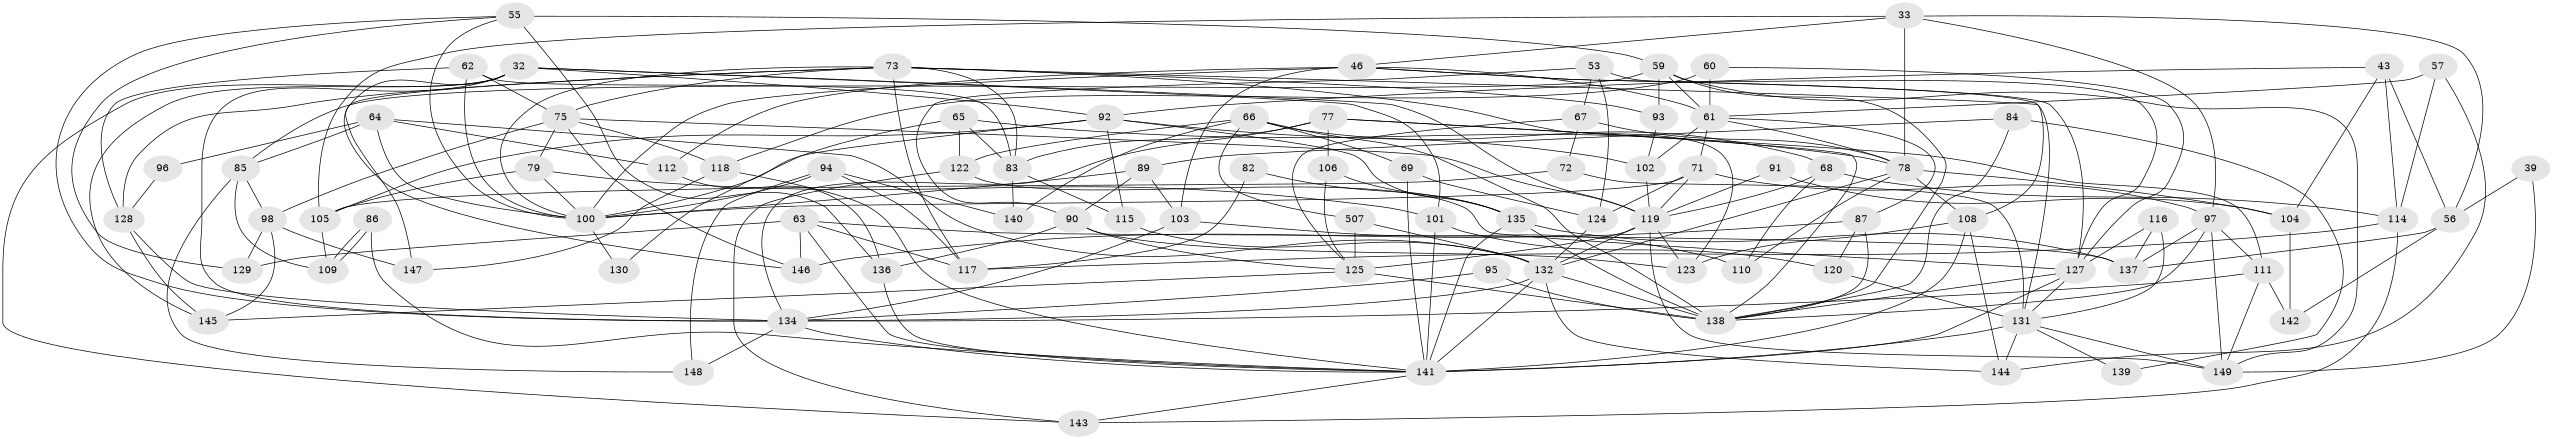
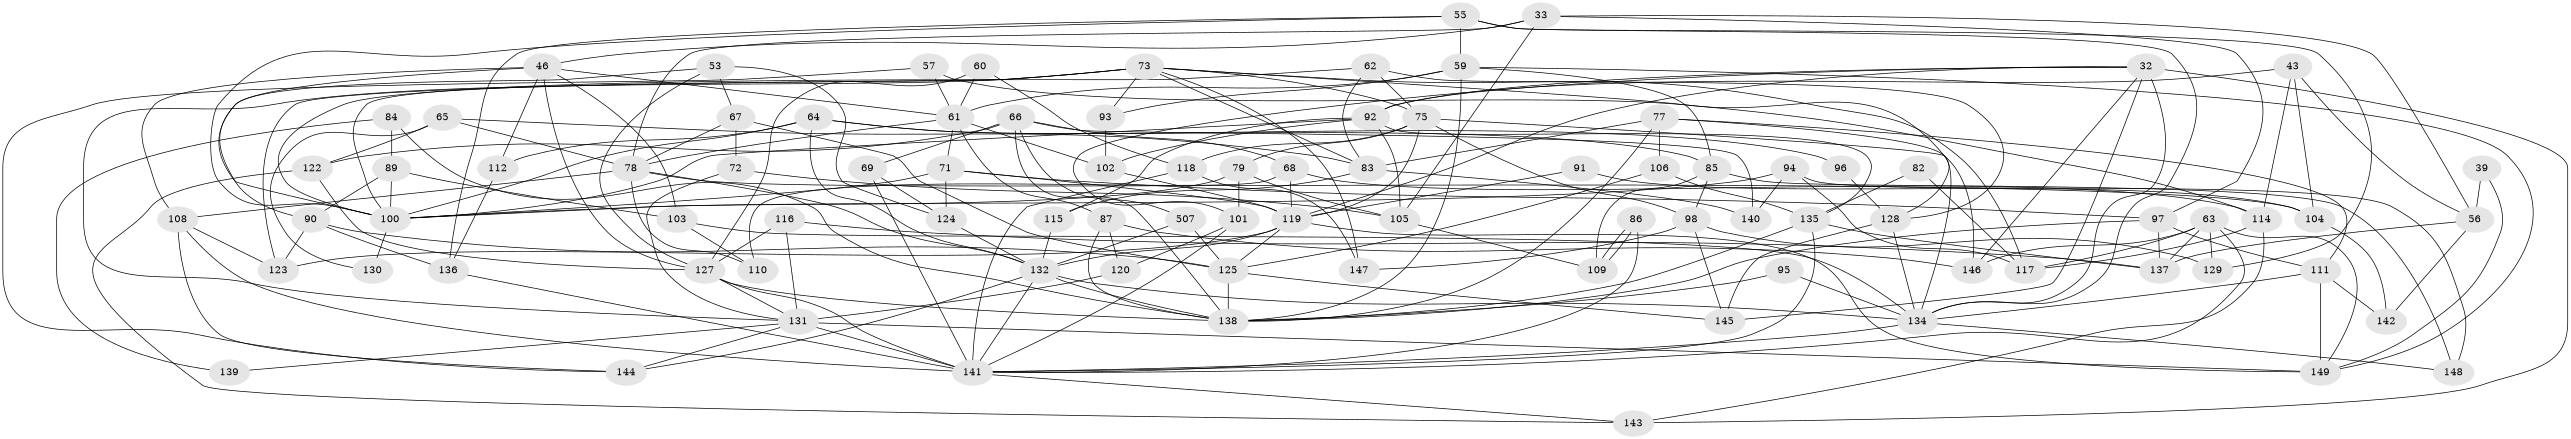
  graph {
    node [color=gray90 style=filled]
    32 [super="+6+24"]
    92 [super="+37"]
    101
    119 [super="+49"]
    134 [super="+36+88"]
    143 [super="+23"]
    145
    146
    105
    100 [super="+40+7"]
    102
    135
    115
    141 [super="+126+81+133"]
    120
    149 [super="+22+121"]
    132 [super="+80+113"]
    125 [super="+74"]
    123
    148
    33 [super="+20"]
    46 [super="+31"]
    56
    78 [super="+9"]
    97
    61 [super="+14"]
    103
    108
    112
    127 [super="+53"]
    137 [super="+19"]
    142
    104
    110
    138 [super="+76+29+35"]
    111 [super="+42"]
    109
    39
    43 [super="+3"]
    114 [super="+10"]
    117 [super="+16"]
    71 [super="+12"]
    87
    130
    144
    136
    131 [super="+8+58"]
    n48 [label=53]
    67
    90 [super="+50"]
    124
    72 [super="+13"]
    59 [super="+28"]
    85
    93
    55
    129
    57
    98
    60 [super="+15"]
    118
    147 [super="+41"]
    75 [super="+38"]
    79
    62
    83
    128 [super="+99"]
    140
    63 [super="+45+48"]
    64
    96
    65
    122
    66
    68
    69 [super="+26"]
    n77 [label=507]
    139
    73 [super="+44"]
    77 [super="+1"]
    106
    82
    84
    89
    86
    91
    94
    95
    116
    32 -- 92
    32 -- 101
    32 -- 119
    32 -- 134 [weight=3]
    32 -- 143
    32 -- 145
    32 -- 146
    92 -- 105
    92 -- 100
    92 -- 102
    92 -- 135
    92 -- 115
    101 -- 141
    101 -- 120
    119 -- 149
    119 -- 132
    119 -- 125 [weight=2]
    119 -- 123
    134 -- 141 [weight=2]
    134 -- 148
    105 -- 109
    100 -- 130
    102 -- 119
    135 -- 141
    135 -- 137
    135 -- 138
    115 -- 132
    141 -- 143
    120 -- 131
    132 -- 134 [weight=2]
    132 -- 141
    132 -- 138 [weight=2]
    132 -- 144
    125 -- 145
    125 -- 138 [weight=2]
    33 -- 105
    33 -- 46
    33 -- 56
    33 -- 78
    33 -- 97
    46 -- 100 [weight=2]
    46 -- 61
    46 -- 103
    46 -- 108
    46 -- 112
    46 -- 127
    56 -- 137
    56 -- 142
    78 -- 132
    78 -- 108
    78 -- 104
    78 -- 110
    97 -- 137
    97 -- 138
    97 -- 111
    61 -- 102
    61 -- 78
    61 -- 71
    61 -- 87
    103 -- 134
    103 -- 110
    108 -- 141
    108 -- 123
    108 -- 144
    112 -- 136
    127 -- 141
    127 -- 138 [weight=2]
    127 -- 131
    104 -- 142
    111 -- 134
    111 -- 149
    111 -- 142
    39 -- 149
    39 -- 56
    43 -- 92
    43 -- 56
    43 -- 104
    43 -- 114 [weight=2]
    114 -- 143
    114 -- 117
    71 -- 119
    71 -- 100
    71 -- 97
    71 -- 124
    87 -- 146
    87 -- 120
    87 -- 138
    136 -- 141
    131 -- 141 [weight=4]
    131 -- 149 [weight=2]
    131 -- 144
    131 -- 139
    n48 -- 127
    n48 -- 67
    n48 -- 90
    n48 -- 124
    67 -- 125
    67 -- 78
    67 -- 72 [weight=2]
    90 -- 125
    90 -- 123
    90 -- 136
    124 -- 132
    72 -- 105
    72 -- 131 [weight=2]
    59 -- 149
    59 -- 61
    59 -- 138
    59 -- 85
    59 -- 93
    85 -- 148
    85 -- 109
    85 -- 98
    93 -- 102
    55 -- 134
    55 -- 100
    55 -- 136
    55 -- 59 [weight=2]
    55 -- 129
    57 -- 61
    57 -- 114
    57 -- 144
    98 -- 145
    98 -- 129
    98 -- 147
    60 -- 61
    60 -- 127 [weight=2]
    60 -- 118 [weight=2]
    118 -- 141
    118 -- 147
    75 -- 119
    75 -- 146
    75 -- 98
    75 -- 118
    75 -- 79
    79 -- 101
    79 -- 105
    79 -- 100
    62 -- 100
    62 -- 75
    62 -- 83
    62 -- 128
    83 -- 115
    83 -- 140
    128 -- 134
    128 -- 145
    63 -- 146
    63 -- 141
-   97 -- 149
+   63 -- 149
    63 -- 137
    63 -- 117 [weight=2]
    63 -- 129
    64 -- 100
    64 -- 132
    64 -- 112
    64 -- 85
    64 -- 96
    96 -- 128
    65 -- 78
    65 -- 130
    65 -- 83
    65 -- 122
    122 -- 143
    122 -- 127
    66 -- 138
    66 -- 140
    66 -- 122
    66 -- 68
    66 -- 69
    66 -- n77
    68 -- 119
    68 -- 110
    68 -- 114
    69 -- 141
    69 -- 124
    n77 -- 132
    n77 -- 125
    73 -- 100
    73 -- 123
    73 -- 117
    73 -- 131 [weight=2]
    73 -- 93
    73 -- 147
    73 -- 75
    73 -- 83
    73 -- 128 [weight=2]
    77 -- 134
    77 -- 138
    77 -- 111
    77 -- 83
    77 -- 106
    106 -- 135
    106 -- 125
    82 -- 135
    82 -- 117
    84 -- 138
    84 -- 139
    84 -- 89
    89 -- 100
    89 -- 103
    89 -- 90
    86 -- 141
    86 -- 109
    86 -- 109
    91 -- 119
    91 -- 104
    94 -- 100
    94 -- 148
    94 -- 117
    94 -- 140
    95 -- 134
    95 -- 138
    116 -- 127
    116 -- 137
    116 -- 131
  }
